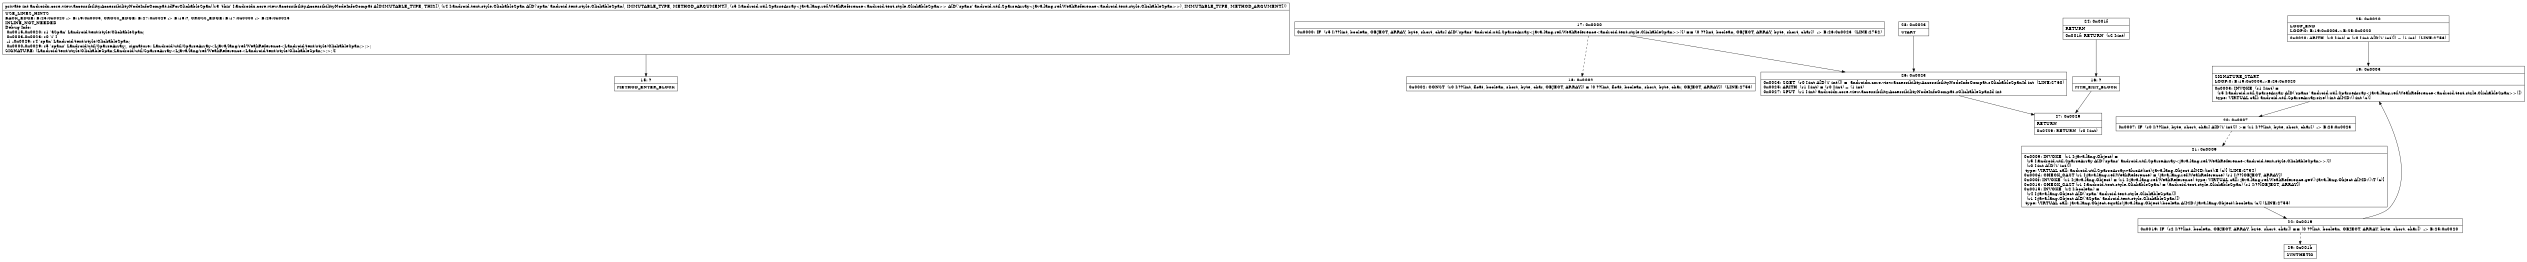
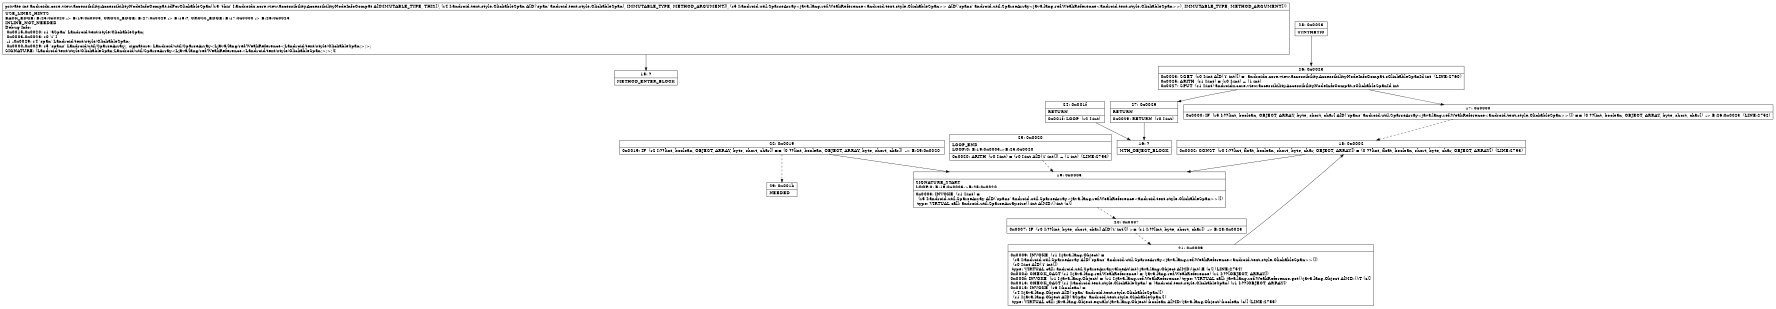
  digraph {
    node [shape=record]
    n1 [label="{15\:\ ?|METHOD_ENTER_BLOCK\l}"]
    n2 [label="{17\:\ 0x0000|0x0000: IF  (r5 I:??[int, boolean, OBJECT, ARRAY, byte, short, char] A[D('spans' android.util.SparseArray\<java.lang.ref.WeakReference\<android.text.style.ClickableSpan\>\>)]) == (0 ??[int, boolean, OBJECT, ARRAY, byte, short, char])  \-\> B:26:0x0023  (LINE:2752)\l}"]
    n3 [label="{18\:\ 0x0002|0x0002: CONST  (r0 I:??[int, float, boolean, short, byte, char, OBJECT, ARRAY]) = (0 ??[int, float, boolean, short, byte, char, OBJECT, ARRAY])  (LINE:2753)\l}"]
    n4 [label="{26\:\ 0x0023|0x0023: SGET  (r0 I:int A[D('i' int)]) =  androidx.core.view.accessibility.AccessibilityNodeInfoCompat.sClickableSpanId int  (LINE:2760)\l0x0025: ARITH  (r1 I:int) = (r0 I:int) + (1 int) \l0x0027: SPUT  (r1 I:int) androidx.core.view.accessibility.AccessibilityNodeInfoCompat.sClickableSpanId int \l}"]
    n5 [label="{19\:\ 0x0003|SIGNATURE_START\lLOOP:0: B:19:0x0003\-\>B:25:0x0020\l|0x0003: INVOKE  (r1 I:int) = \l  (r5 I:android.util.SparseArray A[D('spans' android.util.SparseArray\<java.lang.ref.WeakReference\<android.text.style.ClickableSpan\>\>)])\l type: VIRTUAL call: android.util.SparseArray.size():int A[MD:():int (c)]\l}"]
-   n6 [label="{27\:\ 0x0029|RETURN\l|0x0429: RETURN  (r0 I:int) \l}"]
+   n6 [label="{27\:\ 0x0029|RETURN\l|0x0029: RETURN  (r0 I:int) \l}"]
    n7 [label="{20\:\ 0x0007|0x0007: IF  (r0 I:??[int, byte, short, char] A[D('i' int)]) \>= (r1 I:??[int, byte, short, char])  \-\> B:28:0x0023 \l}"]
-   n8 [label="{21\:\ 0x0009|0x0009: INVOKE  (r1 I:java.lang.Object) = \l  (r5 I:android.util.SparseArray A[D('spans' android.util.SparseArray\<java.lang.ref.WeakReference\<android.text.style.ClickableSpan\>\>)])\l  (r0 I:int A[D('i' int)])\l type: VIRTUAL call: android.util.SparseArray.valueAt(int):java.lang.Object A[MD:(int):E (c)] (LINE:2754)\l0x000d: CHECK_CAST (r1 I:java.lang.ref.WeakReference) = (java.lang.ref.WeakReference) (r1 I:??[OBJECT, ARRAY]) \l0x000f: INVOKE  (r1 I:java.lang.Object) = (r1 I:java.lang.ref.WeakReference) type: VIRTUAL call: java.lang.ref.WeakReference.get():java.lang.Object A[MD:():T (c)]\l0x0013: CHECK_CAST (r1 I:android.text.style.ClickableSpan) = (android.text.style.ClickableSpan) (r1 I:??[OBJECT, ARRAY]) \l0x0015: INVOKE  (r2 I:boolean) = \l  (r4 I:java.lang.Object A[D('span' android.text.style.ClickableSpan)])\l  (r1 I:java.lang.Object A[D('aSpan' android.text.style.ClickableSpan)])\l type: VIRTUAL call: java.lang.Object.equals(java.lang.Object):boolean A[MD:(java.lang.Object):boolean (c)] (LINE:2755)\l}"]
+   n8 [label="{21\:\ 0x0009|0x0009: INVOKE  (r1 I:java.lang.Object) = \l  (r5 I:android.util.SparseArray A[D('spans' android.util.SparseArray\<java.lang.ref.WeakReference\<android.text.style.ClickableSpan\>\>)])\l  (r0 I:int A[D('i' int)])\l type: VIRTUAL call: android.util.SparseArray.valueAt(int):java.lang.Object A[MD:(int):E (c)] (LINE:2754)\l0x000d: CHECK_CAST (r1 I:java.lang.ref.WeakReference) = (java.lang.ref.WeakReference) (r1 I:??[OBJECT, ARRAY]) \l0x000f: INVOKE  (r1 I:java.lang.Object) = (r1 I:java.lang.ref.WeakReference) type: VIRTUAL call: java.lang.ref.WeakReference.get():java.lang.Object A[MD:():T (c)]\l0x0013: CHECK_CAST (r1 I:android.text.style.ClickableSpan) = (android.text.style.ClickableSpan) (r1 I:??[OBJECT, ARRAY]) \l0x0015: INVOKE  (r6 I:boolean) = \l  (r4 I:java.lang.Object A[D('span' android.text.style.ClickableSpan)])\l  (r1 I:java.lang.Object A[D('aSpan' android.text.style.ClickableSpan)])\l type: VIRTUAL call: java.lang.Object.equals(java.lang.Object):boolean A[MD:(java.lang.Object):boolean (c)] (LINE:2755)\l}"]
    n9 [label="{22\:\ 0x0019|0x0019: IF  (r2 I:??[int, boolean, OBJECT, ARRAY, byte, short, char]) == (0 ??[int, boolean, OBJECT, ARRAY, byte, short, char])  \-\> B:25:0x0020 \l}"]
-   n10 [label="{28\:\ 0x0023|START\l}"]
-   n11 [label="{29\:\ 0x001b|SYNTHETIC\l}"]
+   n10 [label="{28\:\ 0x0023|SYNTHETIC\l}"]
+   n11 [label="{29\:\ 0x001b|NEEDED\l}"]
    n12 [label="{25\:\ 0x0020|LOOP_END\lLOOP:0: B:19:0x0003\-\>B:25:0x0020\l|0x0020: ARITH  (r0 I:int) = (r0 I:int A[D('i' int)]) + (1 int)  (LINE:2753)\l}"]
-   n13 [label="{24\:\ 0x001f|RETURN\l|0x001f: RETURN  (r2 I:int) \l}"]
-   n14 [label="{16\:\ ?|MTH_EXIT_BLOCK\l}"]
+   n13 [label="{24\:\ 0x001f|RETURN\l|0x001f: LOOP  (r2 I:int) \l}"]
+   n14 [label="{16\:\ ?|MTH_OBJECT_BLOCK\l}"]
    n15 [label="{private int androidx.core.view.accessibility.AccessibilityNodeInfoCompat.idForClickableSpan((r3 'this' I:androidx.core.view.accessibility.AccessibilityNodeInfoCompat A[IMMUTABLE_TYPE, THIS]), (r4 I:android.text.style.ClickableSpan A[D('span' android.text.style.ClickableSpan), IMMUTABLE_TYPE, METHOD_ARGUMENT]), (r5 I:android.util.SparseArray\<java.lang.ref.WeakReference\<android.text.style.ClickableSpan\>\> A[D('spans' android.util.SparseArray\<java.lang.ref.WeakReference\<android.text.style.ClickableSpan\>\>), IMMUTABLE_TYPE, METHOD_ARGUMENT]))  | USE_LINES_HINTS\lBACK_EDGE: B:25:0x0020 \-\> B:19:0x0003, CROSS_EDGE: B:27:0x0029 \-\> B:16:?, CROSS_EDGE: B:17:0x0000 \-\> B:26:0x0023\lINLINE_NOT_NEEDED\lDebug Info:\l  0x0015\-0x0020: r1 'aSpan' Landroid\/text\/style\/ClickableSpan;\l  0x0003\-0x0023: r0 'i' I\l  \-1 \-0x0029: r4 'span' Landroid\/text\/style\/ClickableSpan;\l  0x0000\-0x0029: r5 'spans' Landroid\/util\/SparseArray;, signature: Landroid\/util\/SparseArray\<Ljava\/lang\/ref\/WeakReference\<Landroid\/text\/style\/ClickableSpan;\>;\>;\lSIGNATURE: (Landroid\/text\/style\/ClickableSpan;Landroid\/util\/SparseArray\<Ljava\/lang\/ref\/WeakReference\<Landroid\/text\/style\/ClickableSpan;\>;\>;)I\l}"]
    n2 -> n3 [style=dashed]
-   n2 -> n4
+   n4 -> n2
+   n3 -> n5
    n4 -> n6
-   n5 -> n7
-   n14 -> n6
+   n5 -> n7 [style=dashed]
+   n6 -> n14
    n7 -> n8 [style=dashed]
-   n8 -> n9
+   n8 -> n3
    n9 -> n5
    n9 -> n11 [style=dashed]
    n10 -> n4
-   n12 -> n5
+   n12 -> n5 [style=dashed]
    n13 -> n14
    n15 -> n1
  }
